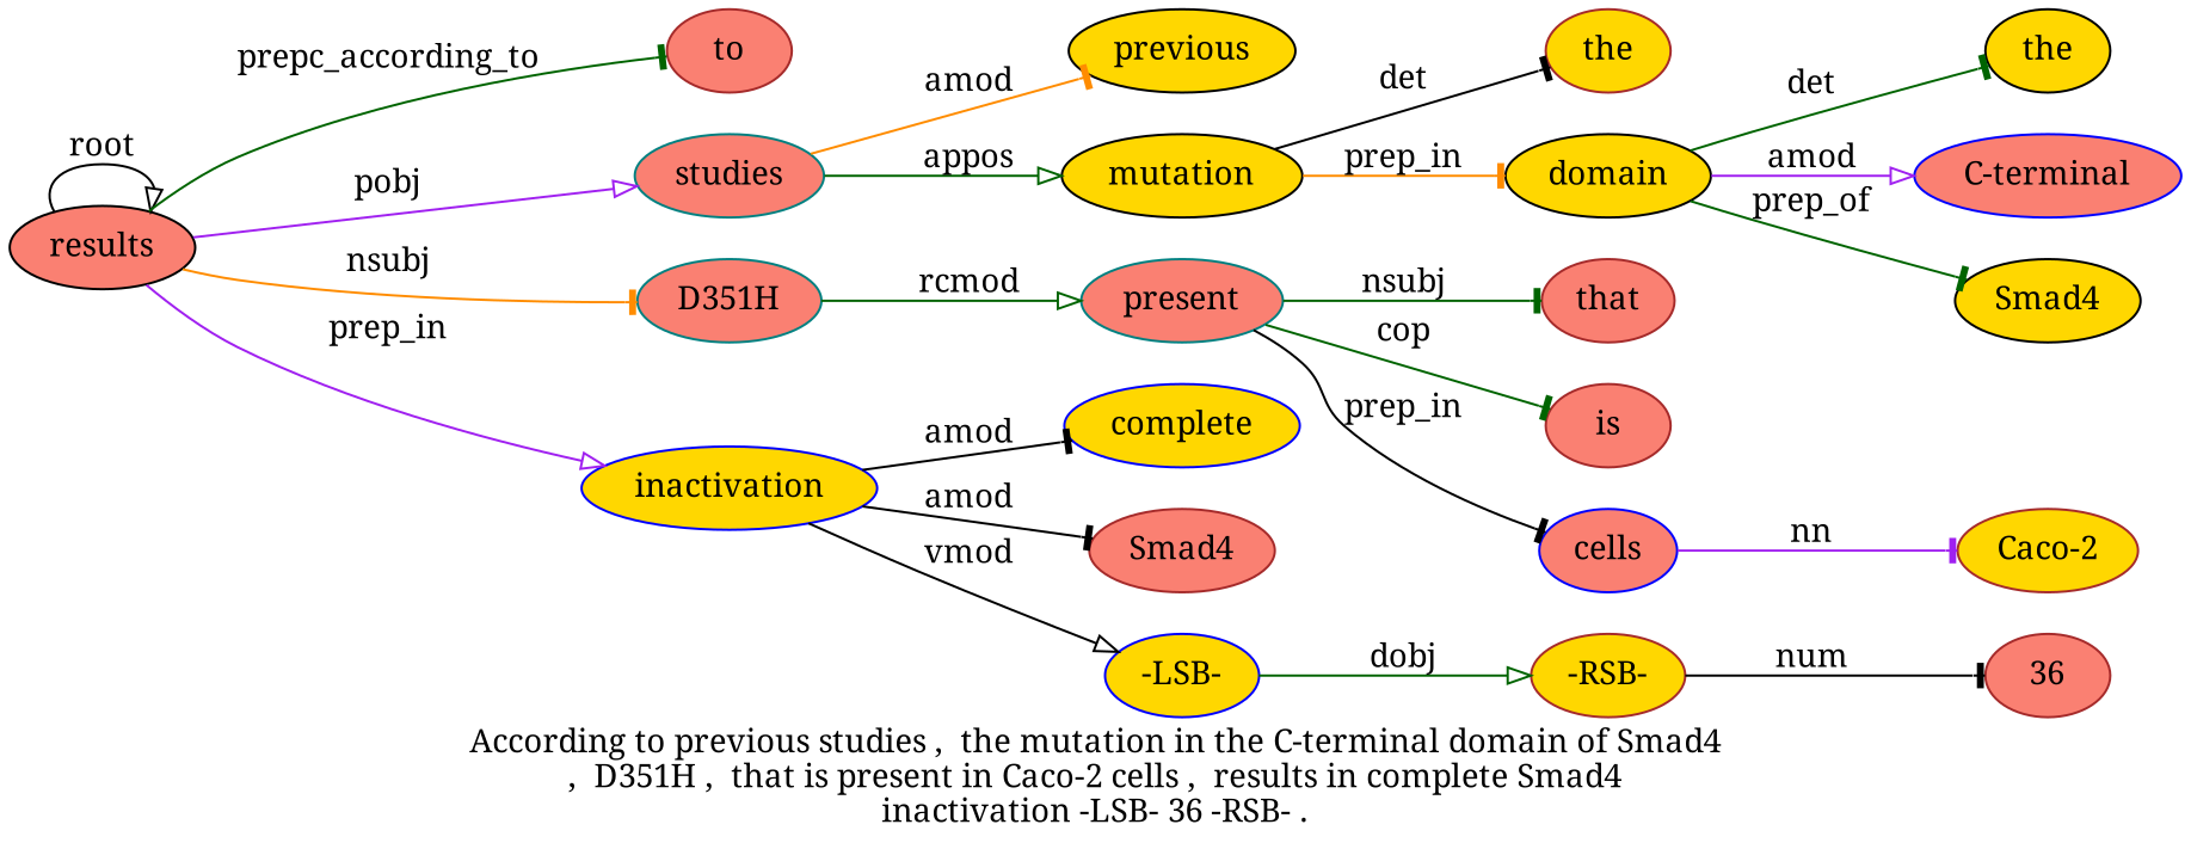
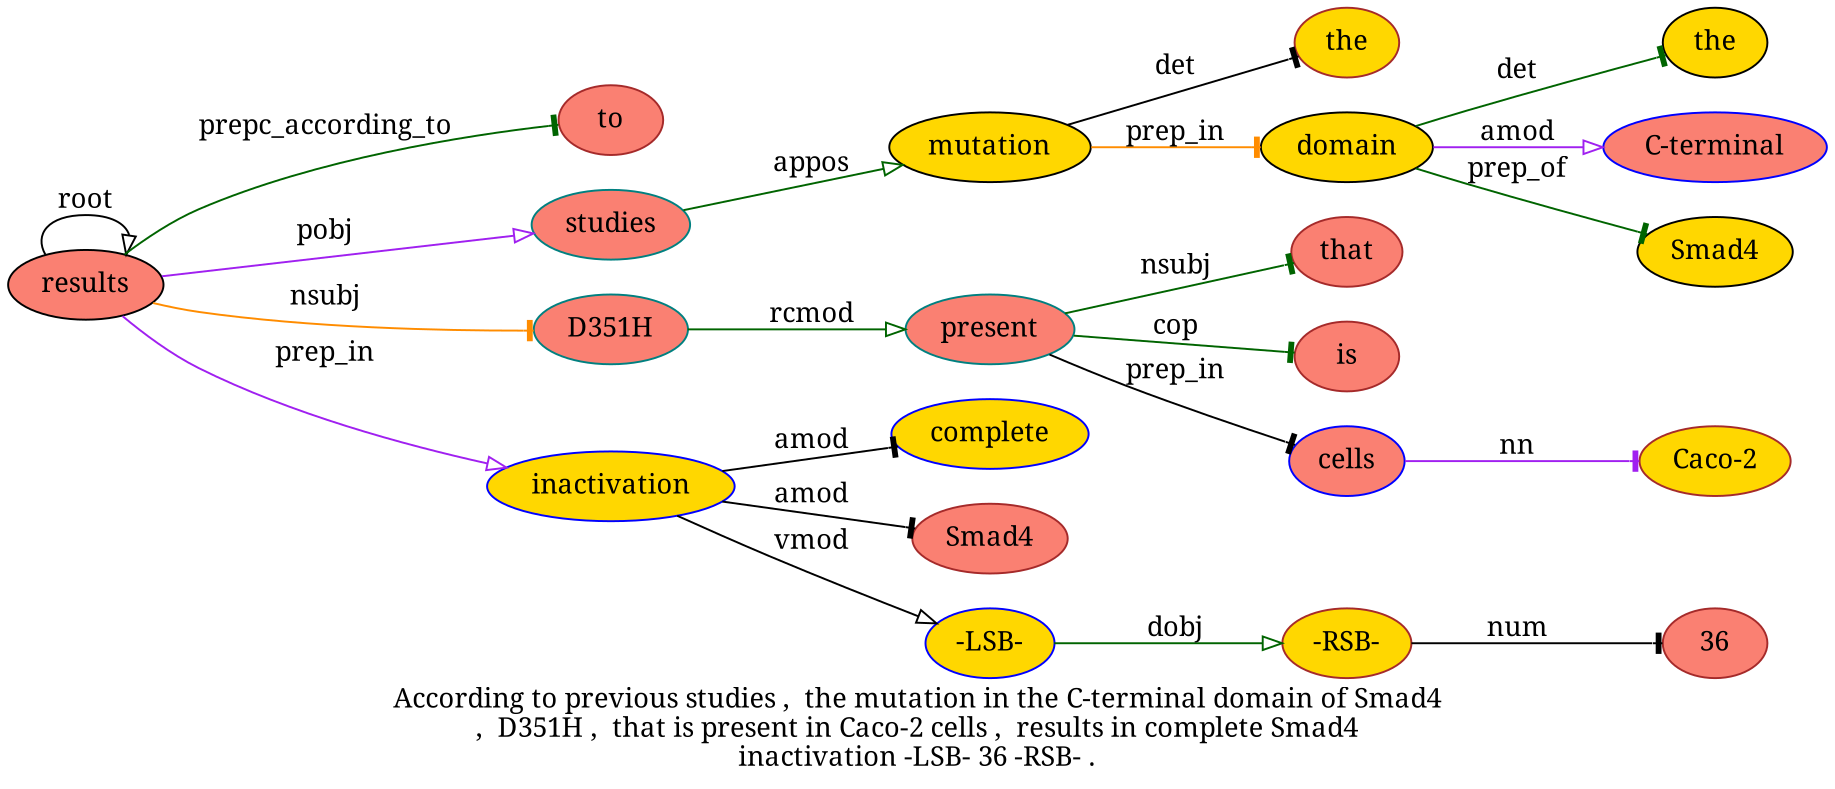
  digraph {
    fontname="Noto Serif"
    label="According to previous studies ,  the mutation in the C-terminal domain of Smad4\n,  D351H ,  that is present in Caco-2 cells ,  results in complete Smad4\ninactivation -LSB- 36 -RSB- ."
    rankdir=LR
    node [color=brown fillcolor=salmon fontname="Noto Serif" style=filled]
    edge [arrowhead=tee color=darkgreen fontname="Noto Serif"]
    n1 [color=black label=results]
    n2 [label=to]
    n3 [color=teal label=studies]
    n4 [color=teal label=D351H]
    n5 [color=blue fillcolor=gold label=inactivation]
-   n6 [color=black fillcolor=gold label=previous]
    n7 [color=black fillcolor=gold label=mutation]
    n8 [color=teal label=present]
    n9 [color=blue fillcolor=gold label=complete]
    n10 [label=Smad4]
    n11 [color=blue fillcolor=gold label="-LSB-"]
    n12 [fillcolor=gold label=the]
    n13 [color=black fillcolor=gold label=domain]
    n14 [color=black fillcolor=gold label=the]
    n15 [color=blue label="C-terminal"]
    n16 [color=black fillcolor=gold label=Smad4]
    n17 [label=that]
    n18 [label=is]
    n19 [color=blue label=cells]
    n20 [fillcolor=gold label="Caco-2"]
    n21 [fillcolor=gold label="-RSB-"]
    n22 [label=36]
    n1 -> n1 [arrowhead=onormal color=black label=root]
    n1 -> n2 [label=prepc_according_to]
    n1 -> n3 [arrowhead=onormal color=purple label=pobj]
    n1 -> n4 [color=darkorange label=nsubj]
    n1 -> n5 [arrowhead=onormal color=purple label=prep_in]
-   n3 -> n6 [color=darkorange label=amod]
    n3 -> n7 [arrowhead=onormal label=appos]
    n4 -> n8 [arrowhead=onormal label=rcmod]
    n5 -> n9 [color=black label=amod]
    n5 -> n10 [color=black label=amod]
    n5 -> n11 [arrowhead=onormal color=black label=vmod]
    n7 -> n12 [color=black label=det]
    n7 -> n13 [color=darkorange label=prep_in]
    n8 -> n17 [label=nsubj]
    n8 -> n18 [label=cop]
    n8 -> n19 [color=black label=prep_in]
    n11 -> n21 [arrowhead=onormal label=dobj]
    n13 -> n14 [label=det]
    n13 -> n15 [arrowhead=onormal color=purple label=amod]
    n13 -> n16 [label=prep_of]
    n19 -> n20 [color=purple label=nn]
    n21 -> n22 [color=black label=num]
  }
